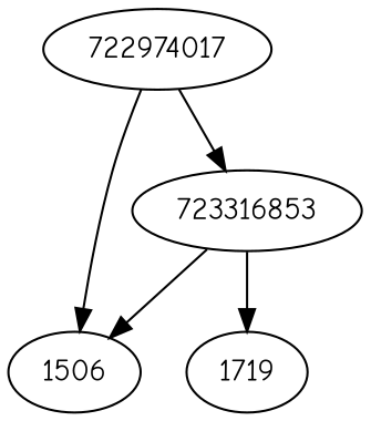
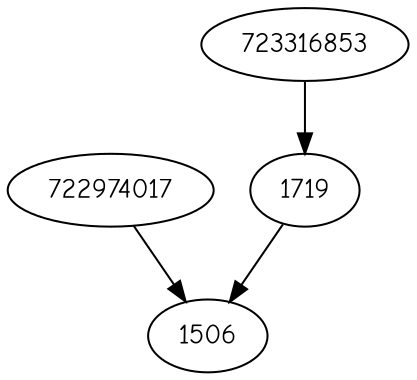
  strict digraph {
    fontname="Comic Neue"
    node [fontname="Comic Neue"]
    edge [fontname="Comic Neue"]
    n1 [label=722974017]
    1506
    723316853
    n4 [label=1719]
    n1 -> 1506
-   n1 -> 723316853
-   723316853 -> 1506
+   n4 -> 1506
    723316853 -> n4
  }
